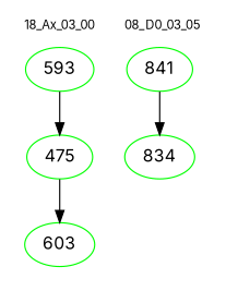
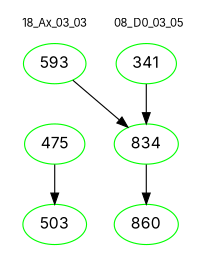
  digraph {
    fontname=Inter
    node [color=green fontname=Inter]
    edge [color=black fontname=Inter]
    n1 [label=593]
    n2 [label=475]
-   n3 [label=603]
-   n4 [label=841]
+   n3 [label=503]
+   n4 [label=341]
    n5 [label=834]
+   n6 [label=860]
    subgraph cluster_1 {
      color=white
      fontsize=10
-     label="18_Ax_03_00"
+     label="18_Ax_03_03"
      n1
      n2
      n3
    }
    subgraph cluster_2 {
      color=white
      fontsize=10
      label="08_D0_03_05"
      n4
      n5
+     n6
    }
-   n1 -> n2
+   n1 -> n5
    n2 -> n3
    n4 -> n5
+   n5 -> n6
  }
